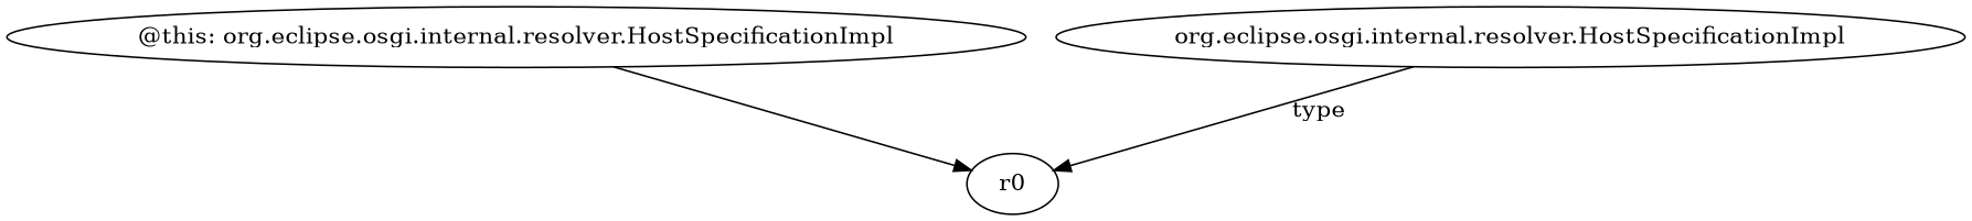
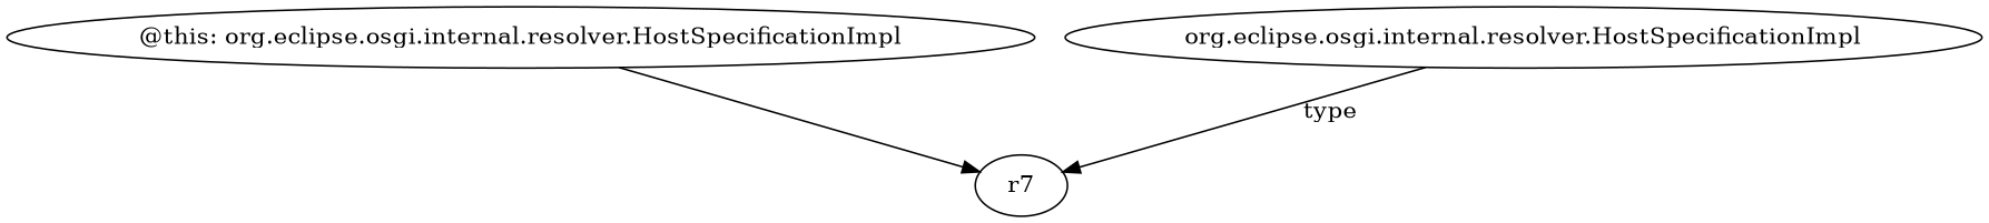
  digraph {
-   n1 [label=r0]
+   n1 [label=r7]
    n2 [label="@this: org.eclipse.osgi.internal.resolver.HostSpecificationImpl"]
    n3 [label="org.eclipse.osgi.internal.resolver.HostSpecificationImpl"]
    n2 -> n1
    n3 -> n1 [label=type]
  }
